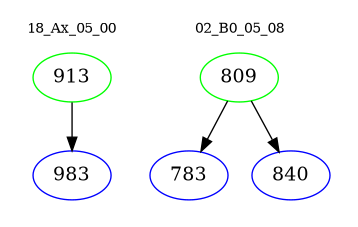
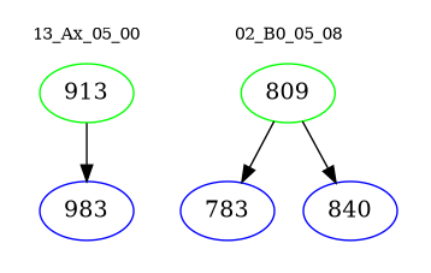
  digraph {
    node [color=blue]
    edge [color=black]
    n1 [color=green label=913]
    n2 [label=983]
    n3 [color=green label=809]
    n4 [label=783]
    n5 [label=840]
    subgraph cluster_1 {
      color=white
      fontsize=10
-     label="18_Ax_05_00"
+     label="13_Ax_05_00"
      n1
      n2
    }
    subgraph cluster_2 {
      color=white
      fontsize=10
      label="02_B0_05_08"
      n3
      n4
      n5
    }
    n1 -> n2
    n3 -> n4
    n3 -> n5
  }
